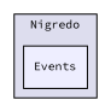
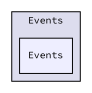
  digraph {
    compound=true
    rankdir=LR
    fontname="Source Code Pro"
    n1 [fillcolor="#eeeeff" fontname="Source Code Pro" fontsize=10 label=Events pencolor=black shape=box style=filled]
    subgraph cluster_1 {
      bgcolor="#ddddee"
      fontsize=10
-     label=Nigredo
+     label=Events
      pencolor=black
      n1
    }
  }
